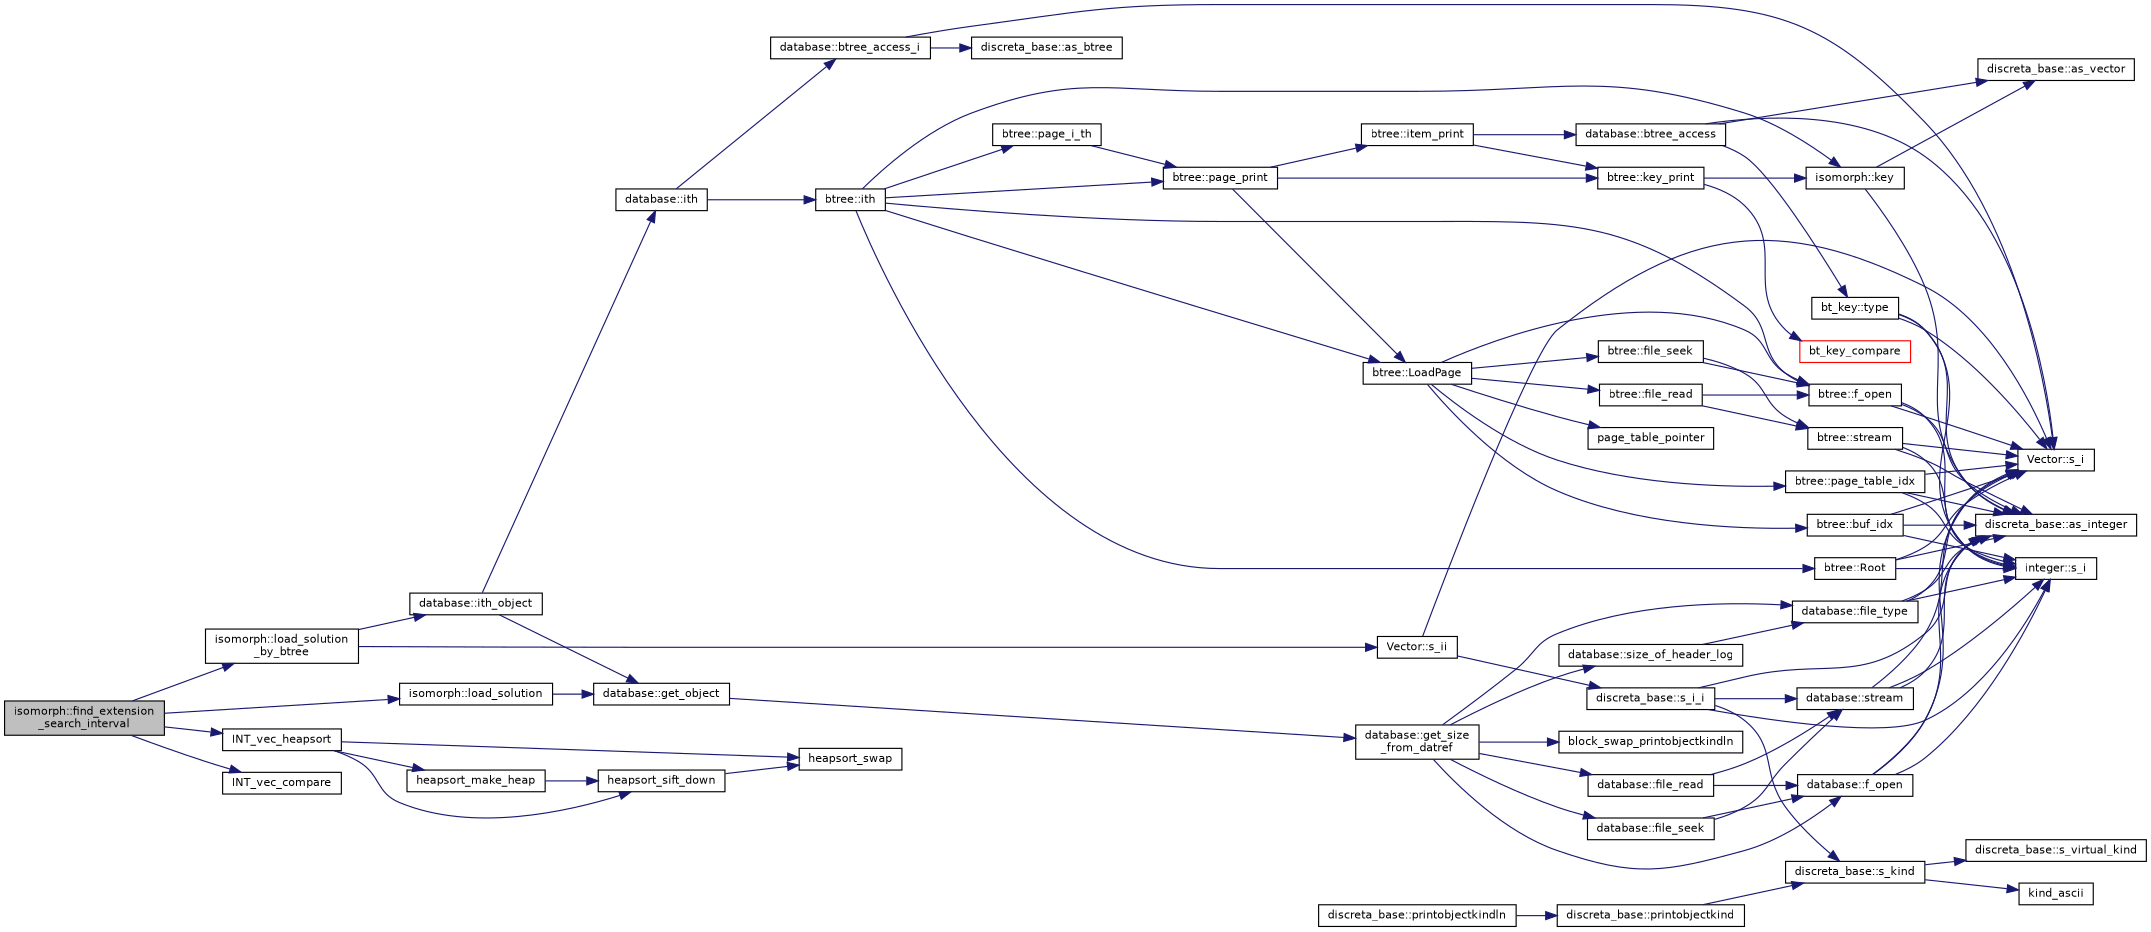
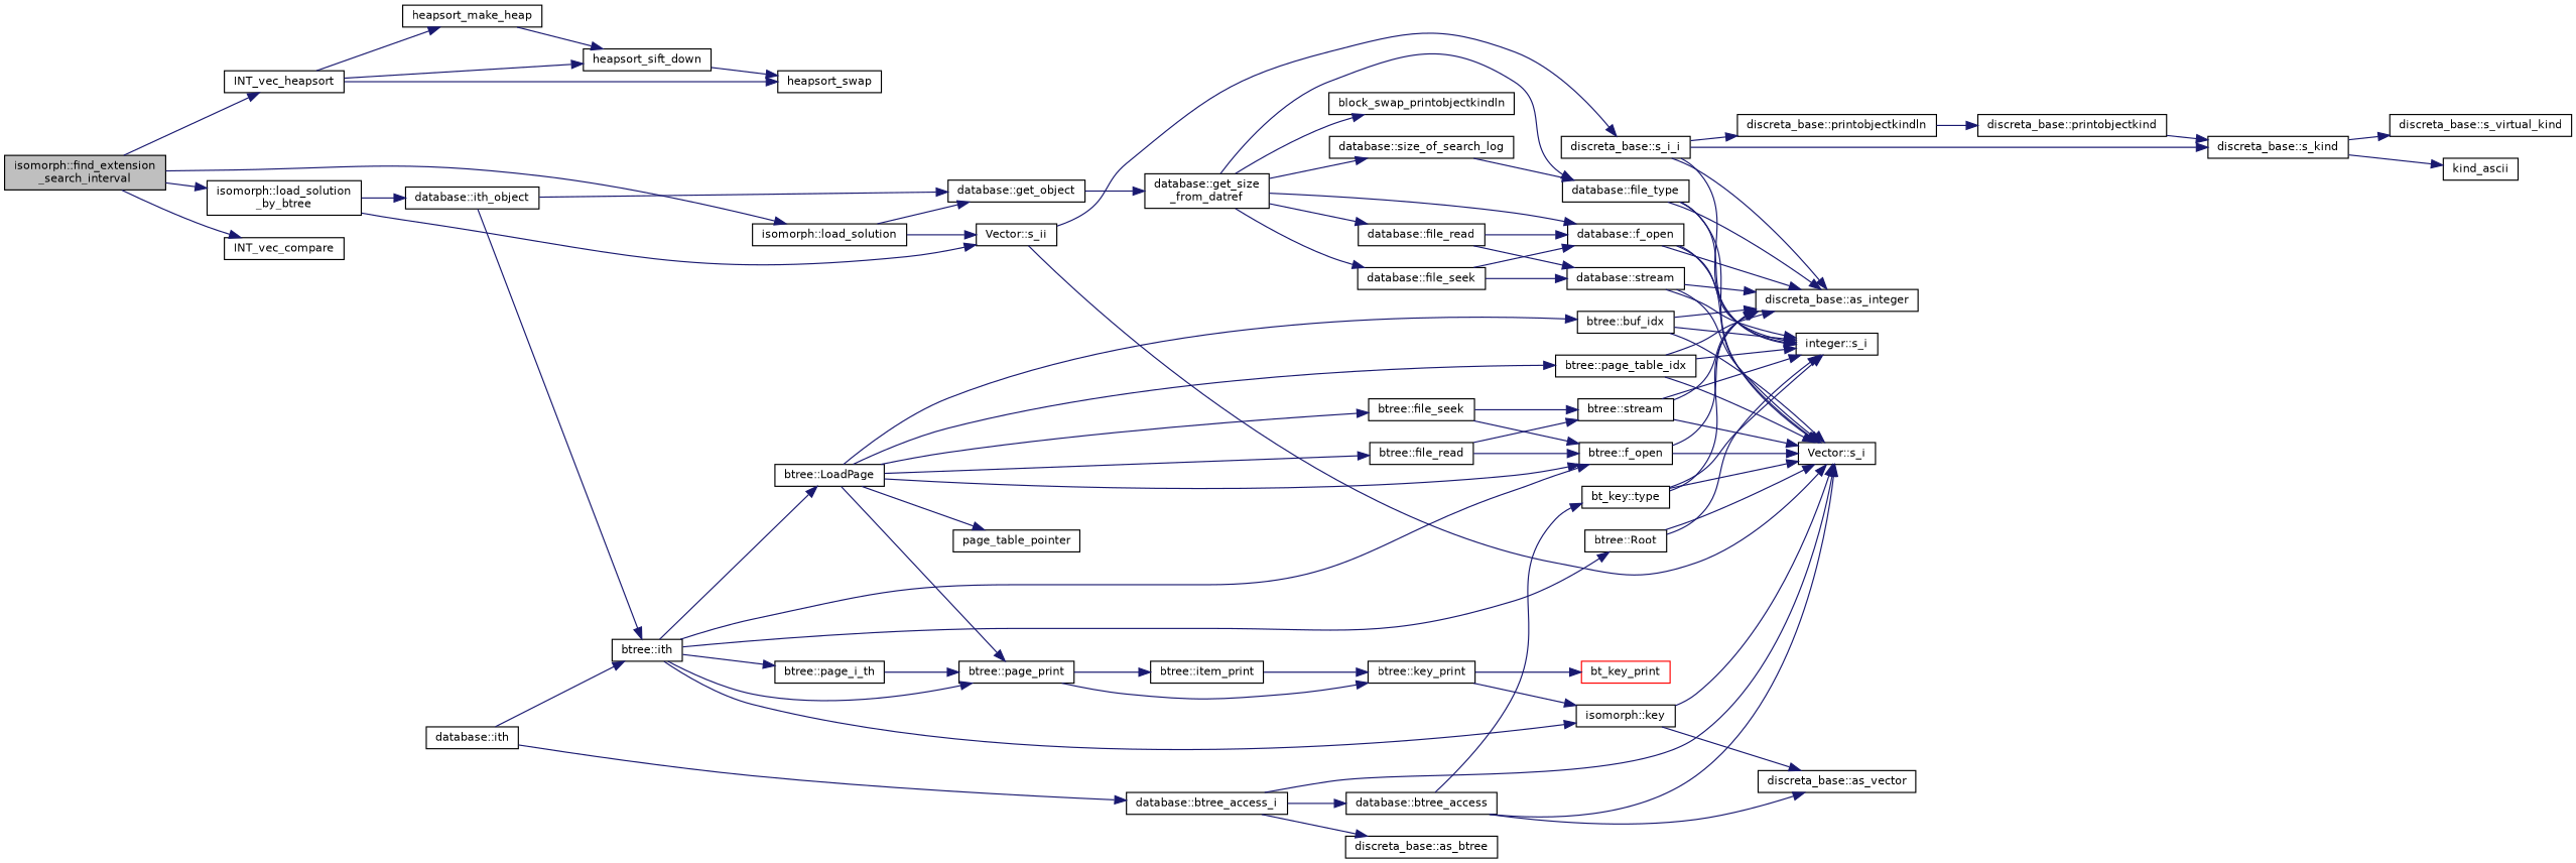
  digraph {
    rankdir=LR
    node [color=black fillcolor=white fontname=Helvetica fontsize=10 shape=record style=filled]
    edge [color=midnightblue fontname=Helvetica fontsize=10 labelfontname=Helvetica labelfontsize=10 style=solid]
    n1 [fillcolor=grey75 fontcolor=black height=0.2 label="isomorph::find_extension\l_search_interval" width=0.4]
    n2 [height=0.2 label="isomorph::load_solution\l_by_btree" width=0.4]
    n3 [height=0.2 label="isomorph::load_solution" width=0.4]
    n4 [height=0.2 label=INT_vec_heapsort width=0.4]
    n5 [height=0.2 label=INT_vec_compare width=0.4]
    n6 [height=0.2 label="database::ith_object" width=0.4]
    n7 [height=0.2 label="Vector::s_ii" width=0.4]
    n8 [height=0.2 label="database::get_object" width=0.4]
    n9 [height=0.2 label=heapsort_make_heap width=0.4]
    n10 [height=0.2 label=heapsort_sift_down width=0.4]
    n11 [height=0.2 label=heapsort_swap width=0.4]
    n12 [height=0.2 label="database::ith" width=0.4]
    n13 [height=0.2 label="Vector::s_i" width=0.4]
    n14 [height=0.2 label="discreta_base::s_i_i" width=0.4]
    n15 [height=0.2 label="database::btree_access_i" width=0.4]
    n16 [height=0.2 label="btree::ith" width=0.4]
    n17 [height=0.2 label="database::get_size\l_from_datref" width=0.4]
    n18 [height=0.2 label="database::btree_access" width=0.4]
    n19 [height=0.2 label="discreta_base::as_btree" width=0.4]
    n20 [height=0.2 label="btree::f_open" width=0.4]
    n21 [height=0.2 label="btree::Root" width=0.4]
    n22 [height=0.2 label="btree::LoadPage" width=0.4]
    n23 [height=0.2 label="btree::page_print" width=0.4]
    n24 [height=0.2 label="isomorph::key" width=0.4]
    n25 [height=0.2 label="btree::page_i_th" width=0.4]
    n26 [height=0.2 label="discreta_base::as_vector" width=0.4]
    n27 [height=0.2 label="bt_key::type" width=0.4]
    n28 [height=0.2 label="discreta_base::as_integer" width=0.4]
    n29 [height=0.2 label="integer::s_i" width=0.4]
    n30 [height=0.2 label="btree::buf_idx" width=0.4]
    n31 [height=0.2 label=page_table_pointer width=0.4]
    n32 [height=0.2 label="btree::page_table_idx" width=0.4]
    n33 [height=0.2 label="btree::file_seek" width=0.4]
    n34 [height=0.2 label="btree::file_read" width=0.4]
    n35 [height=0.2 label="btree::item_print" width=0.4]
    n36 [height=0.2 label="btree::key_print" width=0.4]
    n37 [height=0.2 label="btree::stream" width=0.4]
-   n38 [color=red height=0.2 label=bt_key_compare width=0.4]
+   n38 [color=red height=0.2 label=bt_key_print width=0.4]
    n39 [height=0.2 label="database::f_open" width=0.4]
    n40 [height=0.2 label="database::file_type" width=0.4]
    n41 [height=0.2 label="database::file_seek" width=0.4]
-   n42 [height=0.2 label="database::size_of_header_log" width=0.4]
+   n42 [height=0.2 label="database::size_of_search_log" width=0.4]
    n43 [height=0.2 label="database::file_read" width=0.4]
    n44 [height=0.2 label=block_swap_printobjectkindln width=0.4]
    n45 [height=0.2 label="database::stream" width=0.4]
    n46 [height=0.2 label="discreta_base::s_kind" width=0.4]
    n47 [height=0.2 label="discreta_base::printobjectkindln" width=0.4]
    n48 [height=0.2 label="discreta_base::s_virtual_kind" width=0.4]
    n49 [height=0.2 label=kind_ascii width=0.4]
    n50 [height=0.2 label="discreta_base::printobjectkind" width=0.4]
    n1 -> n2
    n1 -> n3
    n1 -> n4
    n1 -> n5
    n2 -> n6
    n2 -> n7
+   n3 -> n7
    n3 -> n8
    n4 -> n9
    n4 -> n10
    n4 -> n11
    n6 -> n8
-   n6 -> n12
+   n6 -> n16
    n7 -> n13
    n7 -> n14
    n8 -> n17
    n9 -> n10
    n10 -> n11
    n12 -> n15
    n12 -> n16
    n14 -> n28
    n14 -> n29
    n14 -> n46
-   n14 -> n45
+   n14 -> n47
    n15 -> n13
-   n35 -> n18
+   n15 -> n18
    n15 -> n19
    n16 -> n20
    n16 -> n21
    n16 -> n22
    n16 -> n23
    n16 -> n24
    n16 -> n25
    n17 -> n39
    n17 -> n40
    n17 -> n41
    n17 -> n42
    n17 -> n43
    n17 -> n44
    n18 -> n13
    n18 -> n26
    n18 -> n27
    n20 -> n13
    n20 -> n28
-   n20 -> n29
    n21 -> n13
-   n21 -> n28
    n21 -> n29
    n22 -> n20
-   n23 -> n22
+   n22 -> n23
    n22 -> n30
    n22 -> n31
    n22 -> n32
    n22 -> n33
    n22 -> n34
    n23 -> n35
    n23 -> n36
-   n24 -> n28
+   n24 -> n13
    n24 -> n26
    n25 -> n23
    n27 -> n13
    n27 -> n28
    n27 -> n29
    n30 -> n13
    n30 -> n28
    n30 -> n29
    n32 -> n13
    n32 -> n28
    n32 -> n29
    n33 -> n20
    n33 -> n37
    n34 -> n20
    n34 -> n37
    n35 -> n36
    n36 -> n24
    n36 -> n38
    n37 -> n13
    n37 -> n28
    n37 -> n29
    n39 -> n13
    n39 -> n28
    n39 -> n29
    n40 -> n13
    n40 -> n28
    n40 -> n29
    n41 -> n39
    n41 -> n45
    n42 -> n40
    n43 -> n39
    n43 -> n45
    n45 -> n13
    n45 -> n28
    n45 -> n29
    n46 -> n48
    n46 -> n49
    n47 -> n50
    n50 -> n46
  }
